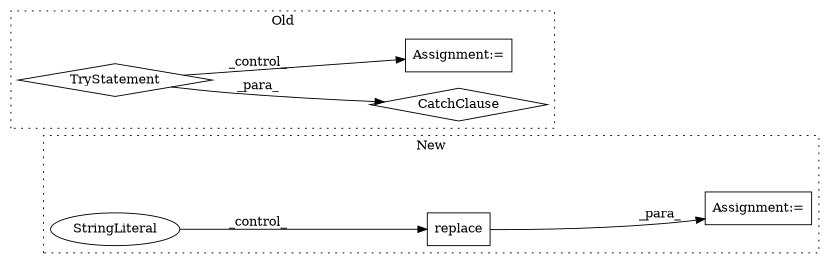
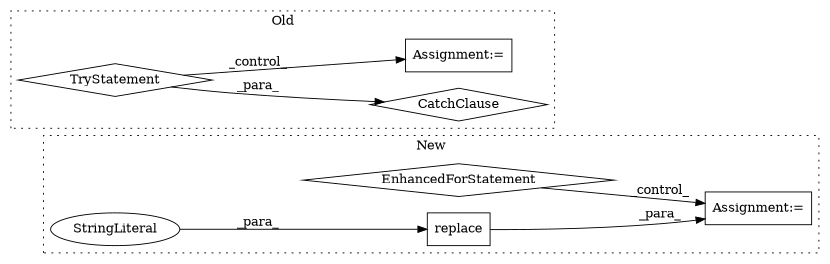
  digraph {
    rankdir=LR
    node [a=7 l=1 shape=box]
    n1 [a=32 l="8,1" label=replace s="1216,1232"]
    n2 [label="Assignment:=" s=1195]
+   n3 [a=70 l="53,2" label=EnhancedForStatement s="1087,1177" shape=diamond]
    n4 [a=45 l=5 label=StringLiteral s=1224 shape=ellipse]
    n5 [a=54 l=4 label=TryStatement s=504 shape=diamond]
    n6 [a=12 l="11,2" label=CatchClause s="888,943" shape=diamond]
    n7 [label="Assignment:=" s=867]
    subgraph cluster_1 {
      label=New
      style=dotted
      n1
      n2
+     n3
      n4
    }
    subgraph cluster_2 {
      label=Old
      style=dotted
      n5
      n6
      n7
    }
    n1 -> n2 [label=_para_]
-   n4 -> n1 [label=_control_]
+   n3 -> n2 [label=_control_]
+   n4 -> n1 [label=_para_]
    n5 -> n6 [label=_para_]
    n5 -> n7 [label=_control_]
  }
